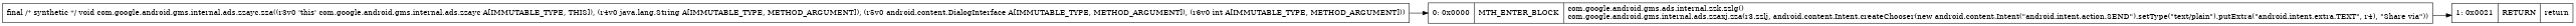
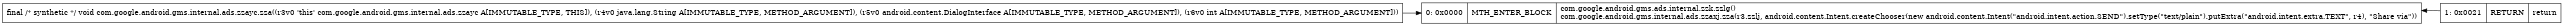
  digraph {
    rankdir=LR
    node [shape=record]
    n1 [label="{0\:\ 0x0000|MTH_ENTER_BLOCK\l|com.google.android.gms.ads.internal.zzk.zzlg()\lcom.google.android.gms.internal.ads.zzaxj.zza(r3.zzlj, android.content.Intent.createChooser(new android.content.Intent(\"android.intent.action.SEND\").setType(\"text\/plain\").putExtra(\"android.intent.extra.TEXT\", r4), \"Share via\"))\l}"]
    n2 [label="{1\:\ 0x0021|RETURN\l|return\l}"]
    n3 [label="{final \/* synthetic *\/ void com.google.android.gms.internal.ads.zzayc.zza((r3v0 'this' com.google.android.gms.internal.ads.zzayc A[IMMUTABLE_TYPE, THIS]), (r4v0 java.lang.String A[IMMUTABLE_TYPE, METHOD_ARGUMENT]), (r5v0 android.content.DialogInterface A[IMMUTABLE_TYPE, METHOD_ARGUMENT]), (r6v0 int A[IMMUTABLE_TYPE, METHOD_ARGUMENT])) }"]
-   n1 -> n2
+   n2 -> n1
    n3 -> n1
  }
